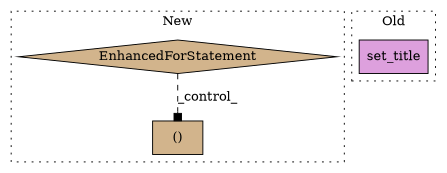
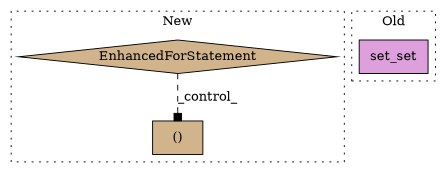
  digraph {
    node [shape=box style=filled fillcolor=tan]
    n1 [a=70 l="69,2" label=EnhancedForStatement s="9808,9934" shape=diamond]
    n2 [a=106 l=15 label="()" s=10009]
-   n3 [a=32 l="10,1" label=set_title s="20648,20701" fillcolor=plum]
+   n3 [a=32 l="10,1" label=set_set s="20648,20701" fillcolor=plum]
    subgraph cluster_1 {
      label=New
      style=dotted
      n1
      n2
    }
    subgraph cluster_2 {
      label=Old
      style=dotted
      n3
    }
    n1 -> n2 [label=_control_ style=dashed arrowhead=box]
  }
